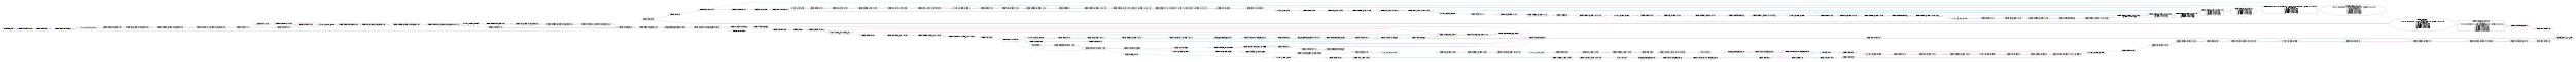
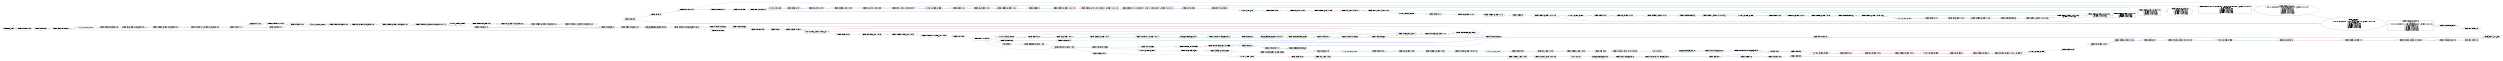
  digraph {
    fontname=Lato
    rankdir=LR
    node [fontname=Lato shape=ellipse]
    edge [arrowhead=normal color=teal fontname=Lato]
    n1 [label="(<operator>.assignment,v10 = a5)" shape=box]
    n2 [label="(<operator>.and,a5 & 0x980)" shape=box]
    n3 [label="(<operator>.notEquals,(a5 & 0x980) != 0)"]
    n4 [label="(UNKNOWN,_QWORD *,_QWORD *)"]
    n5 [label="(<operator>.and,insert_error & 1)" shape=box]
    n6 [label="(<operator>.addition,dnsmasq_daemon + 456)" shape=box]
    n7 [label="(<operator>.notEquals,(insert_error & 1) != 0)"]
    n8 [label="(<operator>.assignment,v11 = *(_QWORD *)(dnsmasq_daemon + 456))"]
    n9 [label="(<operator>.lessThan,v11 < a4)"]
    n10 [label="(<operator>.equals,v11 == 0)"]
    n11 [label="(<operator>.assignment,v12 = 1)"]
    n12 [label="(<operator>.indirection,*(_QWORD *)(dnsmasq_daemon + 456))"]
    n13 [label="(<operator>.cast,(_QWORD *)(dnsmasq_daemon + 456))" shape=box]
    n14 [label="(<operator>.assignment,v12 = v11 == 0)" shape=box]
    n15 [label="(<operator>.assignment,v11 = a4)"]
    n16 [label="(UNKNOWN,_QWORD *,_QWORD *)" shape=box]
    n17 [label="(<operator>.addition,dnsmasq_daemon + 448)" shape=box]
    n18 [label="(<operator>.lessEqualsThan,*(_QWORD *)(dnsmasq_daemon + 448) <= v11)" shape=box]
    n19 [label="(<operator>.assignment,a4 = v11)" shape=box]
    n20 [label="(UNKNOWN,_QWORD *,_QWORD *)" shape=box]
    n21 [label="(<operator>.addition,dnsmasq_daemon + 448)"]
    n22 [label="(<operator>.indirection,*(_QWORD *)(dnsmasq_daemon + 448))"]
    n23 [label="(<operator>.cast,(_QWORD *)(dnsmasq_daemon + 448))" shape=box]
    n24 [label="(<operator>.assignment,a4 = *(_QWORD *)(dnsmasq_daemon + 448))"]
    n25 [label="(<operator>.indirection,*(_QWORD *)(dnsmasq_daemon + 448))" shape=box]
    n26 [label="(<operator>.cast,(_QWORD *)(dnsmasq_daemon + 448))"]
-   n27 [label="(cache_scan_free,cache_scan_free(a1, a2, a3, a5))" shape=box]
+   n27 [label="(cache_scan_free,addition_scan_free(a1, a2, a3, a5))" shape=box]
    n28 [label="(<operator>.assignment,v14 = cache_scan_free(a1, a2, a3, a5))"]
    n29 [label="(<operator>.and,v10 & 0x180)" shape=box]
    n30 [label="(<operator>.assignment,v13 = cache_tail)"]
    n31 [label="(<operator>.logicalNot,!cache_tail)" shape=box]
    n32 [label="(<operator>.logicalOr,(v10 & 0x180) == 0\n      || !a2\n      || (v10 & 8) == 0\n      || ((v13 = v14, (v10 & 0x80) == 0) || (*(_BYTE *)(v14 + 52) & 0x80) == 0 || *(_DWORD *)(v14 + 24) != *a2)\n      && ((v10 & 0x100) == 0\n       || (*(_BYTE *)(v14 + 53) & 1) == 0\n       || *(_DWORD *)(v14 + 24) != *a2\n       || *(_DWORD *)(v14 + 28) != a2[1]\n       || *(_DWORD *)(v14 + 32) != a2[2]\n       || *(_DWORD *)(v14 + 36) != a2[3]))" shape=box]
    n33 [label="(<operator>.assignment,insert_error = 1)"]
    n34 [label="(RETURN,return v13;,return v13;)"]
    n35 [label="(METHOD_RETURN,__int64 __fastcall)" shape=box]
    n36 [label="(<operator>.logicalNot,!a2)" shape=box]
    n37 [label="(<operator>.logicalOr,!a2\n      || (v10 & 8) == 0\n      || ((v13 = v14, (v10 & 0x80) == 0) || (*(_BYTE *)(v14 + 52) & 0x80) == 0 || *(_DWORD *)(v14 + 24) != *a2)\n      && ((v10 & 0x100) == 0\n       || (*(_BYTE *)(v14 + 53) & 1) == 0\n       || *(_DWORD *)(v14 + 24) != *a2\n       || *(_DWORD *)(v14 + 28) != a2[1]\n       || *(_DWORD *)(v14 + 32) != a2[2]\n       || *(_DWORD *)(v14 + 36) != a2[3]))"]
    n38 [label="(<operator>.and,v10 & 8)" shape=box]
    n39 [label="(<operator>.equals,(v10 & 8) == 0)" shape=box]
    n40 [label="(<operator>.logicalOr,(v10 & 8) == 0\n      || ((v13 = v14, (v10 & 0x80) == 0) || (*(_BYTE *)(v14 + 52) & 0x80) == 0 || *(_DWORD *)(v14 + 24) != *a2)\n      && ((v10 & 0x100) == 0\n       || (*(_BYTE *)(v14 + 53) & 1) == 0\n       || *(_DWORD *)(v14 + 24) != *a2\n       || *(_DWORD *)(v14 + 28) != a2[1]\n       || *(_DWORD *)(v14 + 32) != a2[2]\n       || *(_DWORD *)(v14 + 36) != a2[3]))"]
    n41 [label="(<operator>.assignment,v13 = v14)" shape=box]
    n42 [label="(<operator>.and,v10 & 0x80)" shape=box]
    n43 [label="(<operator>.logicalAnd,((v13 = v14, (v10 & 0x80) == 0) || (*(_BYTE *)(v14 + 52) & 0x80) == 0 || *(_DWORD *)(v14 + 24) != *a2)\n      && ((v10 & 0x100) == 0\n       || (*(_BYTE *)(v14 + 53) & 1) == 0\n       || *(_DWORD *)(v14 + 24) != *a2\n       || *(_DWORD *)(v14 + 28) != a2[1]\n       || *(_DWORD *)(v14 + 32) != a2[2]\n       || *(_DWORD *)(v14 + 36) != a2[3]))" shape=box]
    n44 [label="(<operator>.logicalOr,(v13 = v14, (v10 & 0x80) == 0) || (*(_BYTE *)(v14 + 52) & 0x80) == 0 || *(_DWORD *)(v14 + 24) != *a2)" shape=box]
    n45 [label="(<operator>.and,v10 & 0x100)" shape=box]
    n46 [label="(<operator>.equals,(v10 & 0x100) == 0)" shape=box]
    n47 [label="(<operator>.equals,(v10 & 0x80) == 0)" shape=box]
    n48 [label="(UNKNOWN,_BYTE *,_BYTE *)" shape=box]
    n49 [label="(<operator>.addition,v14 + 52)" shape=box]
    n50 [label="(<operator>.logicalOr,(*(_BYTE *)(v14 + 52) & 0x80) == 0 || *(_DWORD *)(v14 + 24) != *a2)" shape=box]
    n51 [label="(<operator>.equals,(*(_BYTE *)(v14 + 52) & 0x80) == 0)"]
    n52 [label="(UNKNOWN,_DWORD *,_DWORD *)" shape=box]
    n53 [label="(<operator>.addition,v14 + 24)"]
    n54 [label="(<operator>.and,*(_BYTE *)(v14 + 52) & 0x80)"]
    n55 [label="(<operator>.indirection,*(_BYTE *)(v14 + 52))"]
    n56 [label="(<operator>.cast,(_BYTE *)(v14 + 52))"]
    n57 [label="(<operator>.notEquals,*(_DWORD *)(v14 + 24) != *a2)" shape=box]
    n58 [label="(<operator>.indirection,*(_DWORD *)(v14 + 24))" shape=box]
    n59 [label="(<operator>.indirection,*a2)" shape=box]
    n60 [label="(<operator>.cast,(_DWORD *)(v14 + 24))"]
    n61 [label="(<operator>.logicalOr,(v10 & 0x100) == 0\n       || (*(_BYTE *)(v14 + 53) & 1) == 0\n       || *(_DWORD *)(v14 + 24) != *a2\n       || *(_DWORD *)(v14 + 28) != a2[1]\n       || *(_DWORD *)(v14 + 32) != a2[2]\n       || *(_DWORD *)(v14 + 36) != a2[3])"]
    n62 [label="(UNKNOWN,_BYTE *,_BYTE *)"]
    n63 [label="(<operator>.addition,v14 + 53)"]
    n64 [label="(<operator>.logicalOr,(*(_BYTE *)(v14 + 53) & 1) == 0\n       || *(_DWORD *)(v14 + 24) != *a2\n       || *(_DWORD *)(v14 + 28) != a2[1]\n       || *(_DWORD *)(v14 + 32) != a2[2]\n       || *(_DWORD *)(v14 + 36) != a2[3])" shape=box]
    n65 [label="(<operator>.equals,(*(_BYTE *)(v14 + 53) & 1) == 0)"]
    n66 [label="(UNKNOWN,_DWORD *,_DWORD *)" shape=box]
    n67 [label="(<operator>.addition,v14 + 24)"]
    n68 [label="(<operator>.and,*(_BYTE *)(v14 + 53) & 1)" shape=box]
    n69 [label="(<operator>.indirection,*(_BYTE *)(v14 + 53))"]
    n70 [label="(<operator>.cast,(_BYTE *)(v14 + 53))"]
    n71 [label="(<operator>.logicalOr,*(_DWORD *)(v14 + 24) != *a2\n       || *(_DWORD *)(v14 + 28) != a2[1]\n       || *(_DWORD *)(v14 + 32) != a2[2]\n       || *(_DWORD *)(v14 + 36) != a2[3])" shape=box]
    n72 [label="(<operator>.notEquals,*(_DWORD *)(v14 + 24) != *a2)"]
    n73 [label="(UNKNOWN,_DWORD *,_DWORD *)"]
    n74 [label="(<operator>.addition,v14 + 28)"]
    n75 [label="(<operator>.indirection,*(_DWORD *)(v14 + 24))" shape=box]
    n76 [label="(<operator>.indirection,*a2)"]
    n77 [label="(<operator>.cast,(_DWORD *)(v14 + 24))"]
    n78 [label="(<operator>.logicalOr,*(_DWORD *)(v14 + 28) != a2[1]\n       || *(_DWORD *)(v14 + 32) != a2[2]\n       || *(_DWORD *)(v14 + 36) != a2[3])" shape=box]
    n79 [label="(<operator>.notEquals,*(_DWORD *)(v14 + 28) != a2[1])" shape=box]
    n80 [label="(UNKNOWN,_DWORD *,_DWORD *)"]
    n81 [label="(<operator>.addition,v14 + 32)" shape=box]
    n82 [label="(<operator>.indirection,*(_DWORD *)(v14 + 28))"]
    n83 [label="(<operator>.indirectIndexAccess,a2[1])" shape=box]
    n84 [label="(<operator>.cast,(_DWORD *)(v14 + 28))"]
    n85 [label="(<operator>.logicalOr,*(_DWORD *)(v14 + 32) != a2[2]\n       || *(_DWORD *)(v14 + 36) != a2[3])"]
    n86 [label="(<operator>.notEquals,*(_DWORD *)(v14 + 32) != a2[2])"]
    n87 [label="(UNKNOWN,_DWORD *,_DWORD *)"]
    n88 [label="(<operator>.addition,v14 + 36)" shape=box]
    n89 [label="(<operator>.indirection,*(_DWORD *)(v14 + 32))"]
    n90 [label="(<operator>.indirectIndexAccess,a2[2])" shape=box]
    n91 [label="(<operator>.cast,(_DWORD *)(v14 + 32))" shape=box]
    n92 [label="(<operator>.notEquals,*(_DWORD *)(v14 + 36) != a2[3])" shape=box]
    n93 [label="(<operator>.indirection,*(_DWORD *)(v14 + 36))" shape=box]
    n94 [label="(<operator>.indirectIndexAccess,a2[3])"]
    n95 [label="(<operator>.cast,(_DWORD *)(v14 + 36))"]
    n96 [label="(<operator>.assignment,v15 = 0)" shape=box]
    n97 [label="(<operator>.assignment,insert_error = 1)"]
    n98 [label="(<operator>.and,a5 & 4)"]
    n99 [label="(RETURN,return v13;,return v13;)" shape=box]
    n100 [label="(<operator>.assignment,v16 = a5 & 4)" shape=box]
-   n101 [label="(UNKNOWN,unsigned __int16 *,unsigned __int16 *)" shape=box]
+   n101 [label="(UNKNOWN,unsigned __warned16 *,unsigned __int16 *)" shape=box]
    n102 [label="(<operator>.and,cache_insert_warned & 1)" shape=box]
    n103 [label="(<operator>.addition,v13 + 52)" shape=box]
    n104 [label="(<operator>.equals,(cache_insert_warned & 1) == 0)"]
    n105 [label="(<operator>.assignment,v17 = *(unsigned __int16 *)(v13 + 52))" shape=box]
    n106 [label="(<operator>.and,v17 & 0xC)" shape=box]
    n107 [label="(<operator>.equals,(v17 & 0xC) == 0)" shape=box]
    n108 [label="(<operator>.indirection,*(unsigned __int16 *)(v13 + 52))"]
    n109 [label="(<operator>.cast,(unsigned __int16 *)(v13 + 52))"]
    n110 [label="(<operator>.logicalAnd,a1 && strlen(a1) >= 0x32)"]
    n111 [label="(strlen,unsigned(a1))" shape=box]
    n112 [label="(UNKNOWN,_OWORD *,_OWORD *)"]
    n113 [label="(<operator>.assignment,v15 = 0)"]
    n114 [label="(<operator>.assignment,v19 = big_free)" shape=box]
    n115 [label="(cache_unlink,cache_unlink(v13))"]
    n116 [label="(<operator>.greaterEqualsThan,strlen(a1) >= 0x32)"]
    n117 [label="(<operator>.addition,v13 + 24)"]
    n118 [label="(<operator>.assignment,v16 = 1)" shape=box]
    n119 [label="(UNKNOWN,_QWORD *,_QWORD *)" shape=box]
    n120 [label="(<operator>.and,v10 & 0x5000)"]
    n121 [label="(UNKNOWN,_WORD *,_WORD *)"]
    n122 [label="(<operator>.cast,(_QWORD *)big_free)"]
    n123 [label="(<operator>.or,bignames_left | v10 & 0x5000)"]
    n124 [label="(<operator>.assignment,big_free = *(_QWORD *)big_free)" shape=box]
    n125 [label="(cache_unlink,cache_unlink(v13))"]
    n126 [label="(UNKNOWN,_QWORD *,_QWORD *)"]
    n127 [label="(<operator>.indirection,*(_QWORD *)big_free)"]
    n128 [label="(<operator>.logicalNot,!(bignames_left | v10 & 0x5000))"]
    n129 [label="(<operator>.logicalNot,!v22)"]
    n130 [label="(<operator>.assignment,v19 = v22)" shape=box]
    n131 [label="(<operator>.preDecrement,--bignames_left)" shape=box]
+   n132 [label="(<operator>.addition,v13 + 56)" shape=box]
    n133 [label="(<operator>.assignment,*(_QWORD *)(v13 + 56) = v19)" shape=box]
    n134 [label="(UNKNOWN,_WORD *,_WORD *)" shape=box]
    n135 [label="(<operator>.addition,v13 + 52)" shape=box]
    n136 [label="(<operator>.indirection,*(_QWORD *)(v13 + 56))"]
    n137 [label="(<operator>.cast,(_QWORD *)(v13 + 56))"]
    n138 [label="(<operator>.assignment,*(_WORD *)(v13 + 52) = a5 | 0x200)" shape=box]
    n139 [label="(UNKNOWN,char *,char *)" shape=box]
    n140 [label="(cache_get_name,cache_get_name(v13))"]
    n141 [label="(<operator>.indirection,*(_WORD *)(v13 + 52))"]
    n142 [label="(<operator>.or,a5 | 0x200)" shape=box]
    n143 [label="(<operator>.cast,(_WORD *)(v13 + 52))" shape=box]
    n144 [label="(<operator>.assignment,v20 = (char *)cache_get_name(v13))"]
    n145 [label="(strcpy,strcpy(v20, a1))"]
    n146 [label="(<operator>.logicalNot,!a2)"]
    n147 [label="(<operator>.cast,(char *)cache_get_name(v13))"]
    n148 [label="(<operator>.addition,v13 + 52)"]
    n149 [label="(<operator>.assignment,*(_WORD *)(v13 + 52) = a5)" shape=box]
    n150 [label="(UNKNOWN,char *,char *)" shape=box]
    n151 [label="(cache_get_name,cache_get_name(v13))" shape=box]
    n152 [label="(<operator>.indirection,*(_WORD *)(v13 + 52))" shape=box]
    n153 [label="(<operator>.cast,(_WORD *)(v13 + 52))" shape=box]
    n154 [label="(<operator>.assignment,v20 = (char *)cache_get_name(v13))"]
    n155 [label="(<operator>.logicalNot,!a1)"]
    n156 [label="(<operator>.indirection,*v20)"]
    n157 [label="(<operator>.cast,(char *)cache_get_name(v13))"]
    n158 [label="(<operator>.assignment,*v20 = 0)"]
    n159 [label="(<operator>.logicalNot,!a2)" shape=box]
    n160 [label="(UNKNOWN,_QWORD *,_QWORD *)" shape=box]
    n161 [label="(UNKNOWN,_OWORD *,_OWORD *)"]
    n162 [label="(<operator>.addition,v13 + 40)" shape=box]
    n163 [label="(<operator>.addition,v13 + 24)"]
    n164 [label="(<operator>.assignment,*(_QWORD *)(v13 + 40) = a4 + a3)"]
    n165 [label="(UNKNOWN,_QWORD *,_QWORD *)"]
    n166 [label="(<operator>.cast,(_QWORD *)v13)" shape=box]
    n167 [label="(<operator>.indirection,*(_QWORD *)(v13 + 40))" shape=box]
    n168 [label="(<operator>.addition,a4 + a3)"]
    n169 [label="(<operator>.cast,(_QWORD *)(v13 + 40))"]
    n170 [label="(<operator>.assignment,*(_QWORD *)v13 = new_chain)"]
    n171 [label="(<operator>.assignment,new_chain = v13)"]
    n172 [label="(RETURN,return v13;,return v13;)" shape=box]
    n173 [label="(<operator>.indirection,*(_QWORD *)v13)"]
    n174 [label="(<operator>.assignment,*(_OWORD *)(v13 + 24) = *(_OWORD *)a2)" shape=box]
    n175 [label="(<operator>.indirection,*(_OWORD *)(v13 + 24))"]
    n176 [label="(UNKNOWN,_OWORD *,_OWORD *)"]
    n177 [label="(<operator>.cast,(_OWORD *)a2)" shape=box]
    n178 [label="(<operator>.cast,(_OWORD *)(v13 + 24))"]
    n179 [label="(<operator>.indirection,*(_OWORD *)a2)" shape=box]
    n180 [label="(<operator>.assignment,v23 = *(_OWORD *)(v13 + 24))" shape=box]
    n181 [label="(cache_get_name,cache_get_name(v13))" shape=box]
    n182 [label="(<operator>.assignment,v18 = cache_get_name(v13))" shape=box]
    n183 [label="(<operator>.indirection,*(_OWORD *)(v13 + 24))" shape=box]
    n184 [label="(<operator>.cast,(_OWORD *)(v13 + 24))"]
    n185 [label="(<operator>.addressOf,&v23)"]
    n186 [label="(cache_scan_free,cache_scan_free(v18, &v23, a3, v17))" shape=box]
    n187 [label="(<operator>.preIncrement,++cache_live_freed)" shape=box]
    n188 [label="(<operator>.assignment,v15 = 1)"]
    n189 [label="(<operator>.assignment,v13 = cache_tail)"]
    n190 [label="(<operator>.logicalNot,!cache_tail)"]
    n191 [label="(<operator>.assignment,cache_insert_warned = 1)"]
-   n192 [label="(METHOD,cache_insert)" shape=box]
+   n192 [label="(METHOD,cache_warned)" shape=box]
    n1 -> n2
    n2 -> n3 [color=blue]
    n3 -> n4 [arrowhead=onormal color=blue]
    n3 -> n5 [arrowhead=onormal color=gray40]
    n4 -> n6 [arrowhead=onormal]
    n5 -> n7 [color=deeppink]
    n6 -> n13 [arrowhead=onormal]
    n7 -> n27 [color=deeppink]
    n8 -> n9 [arrowhead=onormal color=deeppink]
    n9 -> n10 [color=blue]
    n9 -> n11 [color=deeppink]
    n10 -> n14
    n11 -> n15 [arrowhead=onormal color=gray40]
    n11 -> n16 [color=gray40]
    n12 -> n8 [color=gray40]
    n13 -> n12 [color=blue]
    n14 -> n15 [arrowhead=onormal color=blue]
    n14 -> n16 [color=deeppink]
    n15 -> n16 [color=deeppink]
    n16 -> n17 [color=deeppink]
    n17 -> n23 [color=gray40]
    n18 -> n19 [arrowhead=onormal color=gray40]
    n18 -> n20 [color=gray40]
    n19 -> n5 [arrowhead=onormal color=blue]
    n20 -> n21 [arrowhead=onormal]
    n21 -> n26 [color=blue]
    n22 -> n18 [color=gray40]
    n23 -> n22
    n24 -> n5
    n25 -> n24 [color=deeppink]
    n26 -> n25 [arrowhead=onormal color=blue]
    n27 -> n28 [arrowhead=onormal]
    n28 -> n29
    n28 -> n30 [arrowhead=onormal color=deeppink]
    n30 -> n31 [arrowhead=onormal color=deeppink]
    n31 -> n96 [arrowhead=onormal]
    n31 -> n97 [arrowhead=onormal color=gray40]
    n32 -> n33 [arrowhead=onormal color=blue]
    n32 -> n34 [color=deeppink]
    n33 -> n34 [color=gray40]
    n34 -> n35 [color=blue]
    n36 -> n37 [arrowhead=onormal color=blue]
    n36 -> n38
    n37 -> n32 [color=deeppink]
    n38 -> n39 [color=blue]
    n39 -> n40
    n39 -> n41 [arrowhead=onormal color=gray40]
    n40 -> n37 [arrowhead=onormal color=deeppink]
    n41 -> n42 [color=gray40]
    n42 -> n47 [color=gray40]
    n43 -> n40 [arrowhead=onormal color=deeppink]
    n44 -> n43 [color=gray40]
    n44 -> n45 [color=blue]
    n45 -> n46 [color=gray40]
    n46 -> n61 [color=gray40]
    n46 -> n62 [color=deeppink]
    n47 -> n44 [arrowhead=onormal color=gray40]
    n47 -> n48 [color=gray40]
    n48 -> n49 [color=deeppink]
    n49 -> n56 [color=blue]
    n50 -> n44 [arrowhead=onormal color=deeppink]
    n51 -> n50 [arrowhead=onormal color=deeppink]
    n51 -> n52 [color=blue]
    n52 -> n53 [arrowhead=onormal color=blue]
    n53 -> n60
    n54 -> n51 [arrowhead=onormal]
    n55 -> n54 [arrowhead=onormal]
    n56 -> n55 [arrowhead=onormal color=blue]
    n57 -> n50 [color=gray40]
    n58 -> n59 [arrowhead=onormal]
    n59 -> n57 [arrowhead=onormal]
    n60 -> n58 [color=blue]
    n61 -> n43 [arrowhead=onormal]
    n62 -> n63
    n63 -> n70 [arrowhead=onormal color=gray40]
    n64 -> n61 [color=gray40]
    n65 -> n64
    n65 -> n66 [arrowhead=onormal color=blue]
    n66 -> n67
    n67 -> n77 [color=deeppink]
    n68 -> n65 [color=blue]
    n69 -> n68 [color=deeppink]
    n70 -> n69 [color=deeppink]
    n71 -> n64 [arrowhead=onormal]
    n72 -> n71 [arrowhead=onormal color=deeppink]
    n72 -> n73 [arrowhead=onormal]
    n73 -> n74 [color=blue]
    n74 -> n84 [color=blue]
    n75 -> n76
    n76 -> n72 [arrowhead=onormal color=deeppink]
    n77 -> n75 [color=deeppink]
    n78 -> n71 [color=gray40]
    n79 -> n78
    n79 -> n80 [arrowhead=onormal color=blue]
    n80 -> n81 [arrowhead=onormal color=blue]
    n81 -> n91
    n82 -> n83 [color=gray40]
    n83 -> n79 [color=deeppink]
    n84 -> n82 [arrowhead=onormal color=deeppink]
    n85 -> n78 [arrowhead=onormal color=blue]
    n86 -> n85 [arrowhead=onormal color=gray40]
    n86 -> n87 [arrowhead=onormal color=gray40]
    n87 -> n88 [arrowhead=onormal color=blue]
    n88 -> n95 [color=gray40]
    n89 -> n90
    n90 -> n86 [color=blue]
    n91 -> n89 [color=gray40]
    n92 -> n85
    n93 -> n94 [arrowhead=onormal color=blue]
    n94 -> n92 [arrowhead=onormal color=gray40]
    n95 -> n93 [color=gray40]
    n96 -> n98 [color=deeppink]
    n97 -> n99 [color=deeppink]
    n98 -> n100 [color=deeppink]
    n99 -> n35 [color=deeppink]
    n100 -> n101
    n100 -> n102 [color=deeppink]
    n101 -> n103 [color=gray40]
    n102 -> n104 [color=gray40]
    n103 -> n109 [arrowhead=onormal color=gray40]
    n104 -> n97 [arrowhead=onormal color=deeppink]
    n104 -> n191 [arrowhead=onormal color=blue]
    n105 -> n106 [color=deeppink]
    n106 -> n107 [color=deeppink]
    n107 -> n102
    n107 -> n110
    n107 -> n111
    n107 -> n112 [color=gray40]
    n107 -> n113 [arrowhead=onormal]
    n108 -> n105 [arrowhead=onormal color=deeppink]
    n109 -> n108 [color=blue]
    n110 -> n114 [arrowhead=onormal]
    n110 -> n115 [arrowhead=onormal]
    n111 -> n116 [arrowhead=onormal color=gray40]
    n112 -> n117 [color=blue]
    n113 -> n118 [color=gray40]
    n114 -> n119
    n114 -> n120 [color=deeppink]
    n115 -> n121
    n116 -> n110 [arrowhead=onormal color=gray40]
    n117 -> n184 [arrowhead=onormal color=blue]
    n118 -> n189 [arrowhead=onormal]
    n119 -> n122 [arrowhead=onormal color=gray40]
    n120 -> n123
    n121 -> n148 [color=deeppink]
    n122 -> n127 [color=gray40]
    n123 -> n128 [color=deeppink]
    n124 -> n125 [arrowhead=onormal color=gray40]
    n125 -> n126 [arrowhead=onormal color=deeppink]
+   n126 -> n132 [arrowhead=onormal color=deeppink]
    n127 -> n124 [arrowhead=onormal color=gray40]
    n128 -> n97 [arrowhead=onormal color=blue]
    n128 -> n129
    n129 -> n97 [arrowhead=onormal color=deeppink]
    n129 -> n130 [color=gray40]
    n130 -> n125 [arrowhead=onormal color=gray40]
    n130 -> n131
    n131 -> n125 [color=gray40]
+   n132 -> n137 [color=blue]
    n133 -> n134 [color=gray40]
    n134 -> n135 [color=deeppink]
    n135 -> n143 [arrowhead=onormal]
    n136 -> n133 [arrowhead=onormal]
    n137 -> n136 [arrowhead=onormal color=gray40]
    n138 -> n139 [color=deeppink]
    n139 -> n140 [color=deeppink]
    n140 -> n147 [arrowhead=onormal color=blue]
    n141 -> n142 [arrowhead=onormal color=blue]
    n142 -> n138 [color=blue]
    n143 -> n141 [arrowhead=onormal color=blue]
    n144 -> n145 [arrowhead=onormal]
    n145 -> n146 [color=gray40]
    n146 -> n160 [arrowhead=onormal color=deeppink]
    n146 -> n161 [arrowhead=onormal color=gray40]
    n147 -> n144
    n148 -> n153
    n149 -> n150 [arrowhead=onormal color=gray40]
    n150 -> n151 [arrowhead=onormal color=deeppink]
    n151 -> n157 [arrowhead=onormal color=blue]
    n152 -> n149 [color=deeppink]
    n153 -> n152
    n154 -> n155 [arrowhead=onormal]
    n155 -> n145 [color=blue]
    n155 -> n156 [arrowhead=onormal color=deeppink]
    n156 -> n158
    n157 -> n154 [arrowhead=onormal color=blue]
    n158 -> n159
    n159 -> n160 [color=gray40]
    n159 -> n161 [color=gray40]
    n160 -> n162 [color=gray40]
    n161 -> n163
    n162 -> n169
    n163 -> n178
    n164 -> n165
    n165 -> n166
    n166 -> n173 [color=deeppink]
    n167 -> n168 [color=blue]
    n168 -> n164 [arrowhead=onormal color=gray40]
    n169 -> n167 [color=blue]
    n170 -> n171 [arrowhead=onormal color=blue]
    n171 -> n172 [arrowhead=onormal color=gray40]
    n172 -> n35 [arrowhead=onormal color=deeppink]
    n173 -> n170 [color=gray40]
    n174 -> n160 [arrowhead=onormal color=blue]
    n175 -> n176 [color=gray40]
    n176 -> n177 [arrowhead=onormal color=blue]
    n177 -> n179 [arrowhead=onormal]
    n178 -> n175 [color=blue]
    n179 -> n174 [arrowhead=onormal color=blue]
    n180 -> n181
    n181 -> n182 [color=gray40]
    n182 -> n185 [arrowhead=onormal]
    n183 -> n180 [arrowhead=onormal color=deeppink]
    n184 -> n183 [arrowhead=onormal color=deeppink]
    n185 -> n186 [color=gray40]
    n186 -> n187
    n187 -> n188
    n188 -> n189 [color=gray40]
    n189 -> n190 [color=gray40]
    n190 -> n97 [arrowhead=onormal color=blue]
    n190 -> n101 [color=gray40]
    n190 -> n102 [color=blue]
    n191 -> n97 [color=blue]
    n192 -> n1 [color=blue]
  }
